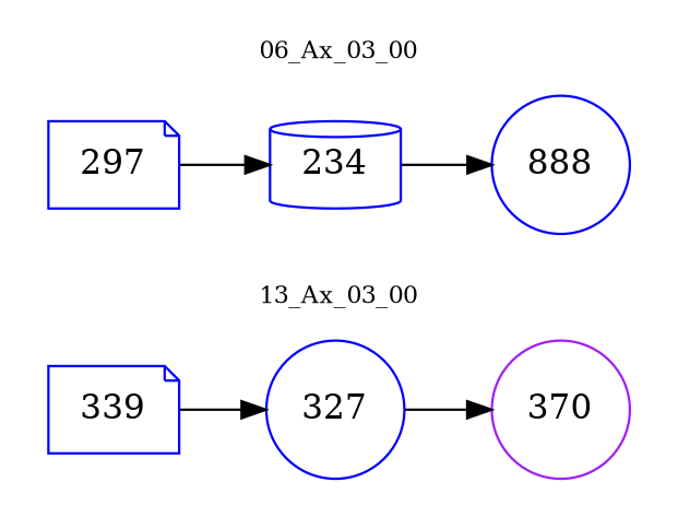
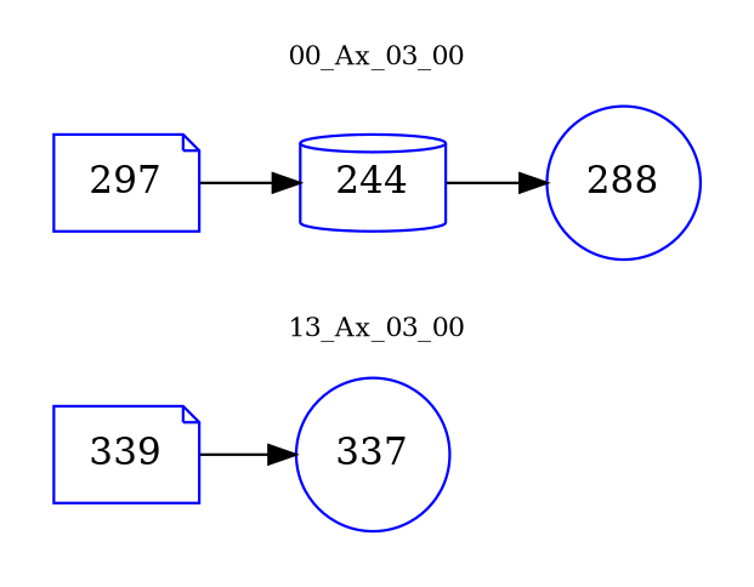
  digraph {
    rankdir=LR
    node [color=blue shape=circle]
    edge [color=black]
    n1 [label=339 shape=note]
-   n2 [label=327]
-   n3 [color=purple label=370]
+   n2 [label=337]
    n4 [label=297 shape=note]
-   n5 [label=234 shape=cylinder]
-   n6 [label=888]
+   n5 [label=244 shape=cylinder]
+   n6 [label=288]
    subgraph cluster_1 {
      color=white
      fontsize=10
      label="13_Ax_03_00"
      n1
      n2
-     n3
    }
    subgraph cluster_2 {
      color=white
      fontsize=10
-     label="06_Ax_03_00"
+     label="00_Ax_03_00"
      n4
      n5
      n6
    }
    n1 -> n2
-   n2 -> n3
    n4 -> n5
    n5 -> n6
  }
